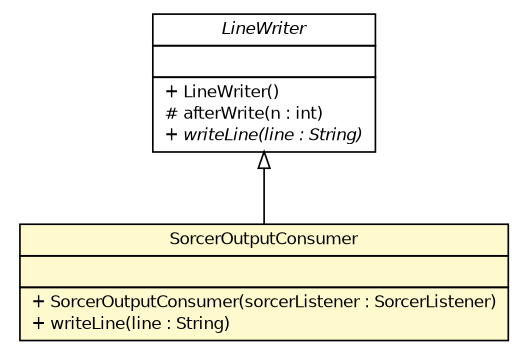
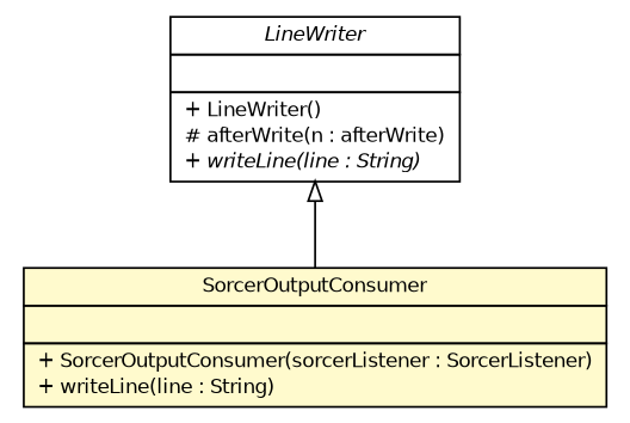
  digraph {
    nodesep=0.25
    ranksep=0.5
    node [fontcolor=black fontname=Helvetica fontsize=10.0 shape=plaintext]
-   n1 [label=<<table title="sorcer.util.io.LineWriter" border="0" cellborder="1" cellspacing="0" cellpadding="2" port="p" href="../util/io/LineWriter.html"> 		<tr><td><table border="0" cellspacing="0" cellpadding="1"> <tr><td align="center" balign="center"><font face="Helvetica-Oblique"> LineWriter </font></td></tr> 		</table></td></tr> 		<tr><td><table border="0" cellspacing="0" cellpadding="1"> <tr><td align="left" balign="left">  </td></tr> 		</table></td></tr> 		<tr><td><table border="0" cellspacing="0" cellpadding="1"> <tr><td align="left" balign="left"> + LineWriter() </td></tr> <tr><td align="left" balign="left"> # afterWrite(n : int) </td></tr> <tr><td align="left" balign="left"><font face="Helvetica-Oblique" point-size="10.0"> + writeLine(line : String) </font></td></tr> 		</table></td></tr> 		</table>>]
+   n1 [label=<<table title="sorcer.util.io.LineWriter" border="0" cellborder="1" cellspacing="0" cellpadding="2" port="p" href="../util/io/LineWriter.html"> 		<tr><td><table border="0" cellspacing="0" cellpadding="1"> <tr><td align="center" balign="center"><font face="Helvetica-Oblique"> LineWriter </font></td></tr> 		</table></td></tr> 		<tr><td><table border="0" cellspacing="0" cellpadding="1"> <tr><td align="left" balign="left">  </td></tr> 		</table></td></tr> 		<tr><td><table border="0" cellspacing="0" cellpadding="1"> <tr><td align="left" balign="left"> + LineWriter() </td></tr> <tr><td align="left" balign="left"> # afterWrite(n : afterWrite) </td></tr> <tr><td align="left" balign="left"><font face="Helvetica-Oblique" point-size="10.0"> + writeLine(line : String) </font></td></tr> 		</table></td></tr> 		</table>>]
    n2 [label=<<table title="sorcer.launcher.SorcerOutputConsumer" border="0" cellborder="1" cellspacing="0" cellpadding="2" port="p" bgcolor="lemonChiffon" href="./SorcerOutputConsumer.html"> 		<tr><td><table border="0" cellspacing="0" cellpadding="1"> <tr><td align="center" balign="center"> SorcerOutputConsumer </td></tr> 		</table></td></tr> 		<tr><td><table border="0" cellspacing="0" cellpadding="1"> <tr><td align="left" balign="left">  </td></tr> 		</table></td></tr> 		<tr><td><table border="0" cellspacing="0" cellpadding="1"> <tr><td align="left" balign="left"> + SorcerOutputConsumer(sorcerListener : SorcerListener) </td></tr> <tr><td align="left" balign="left"> + writeLine(line : String) </td></tr> 		</table></td></tr> 		</table>>]
    n1 -> n2 [arrowtail=empty dir=back fontname=Helvetica fontsize=10 headport=p labelfontname=Helvetica labelfontsize=10 tailport=p]
  }
